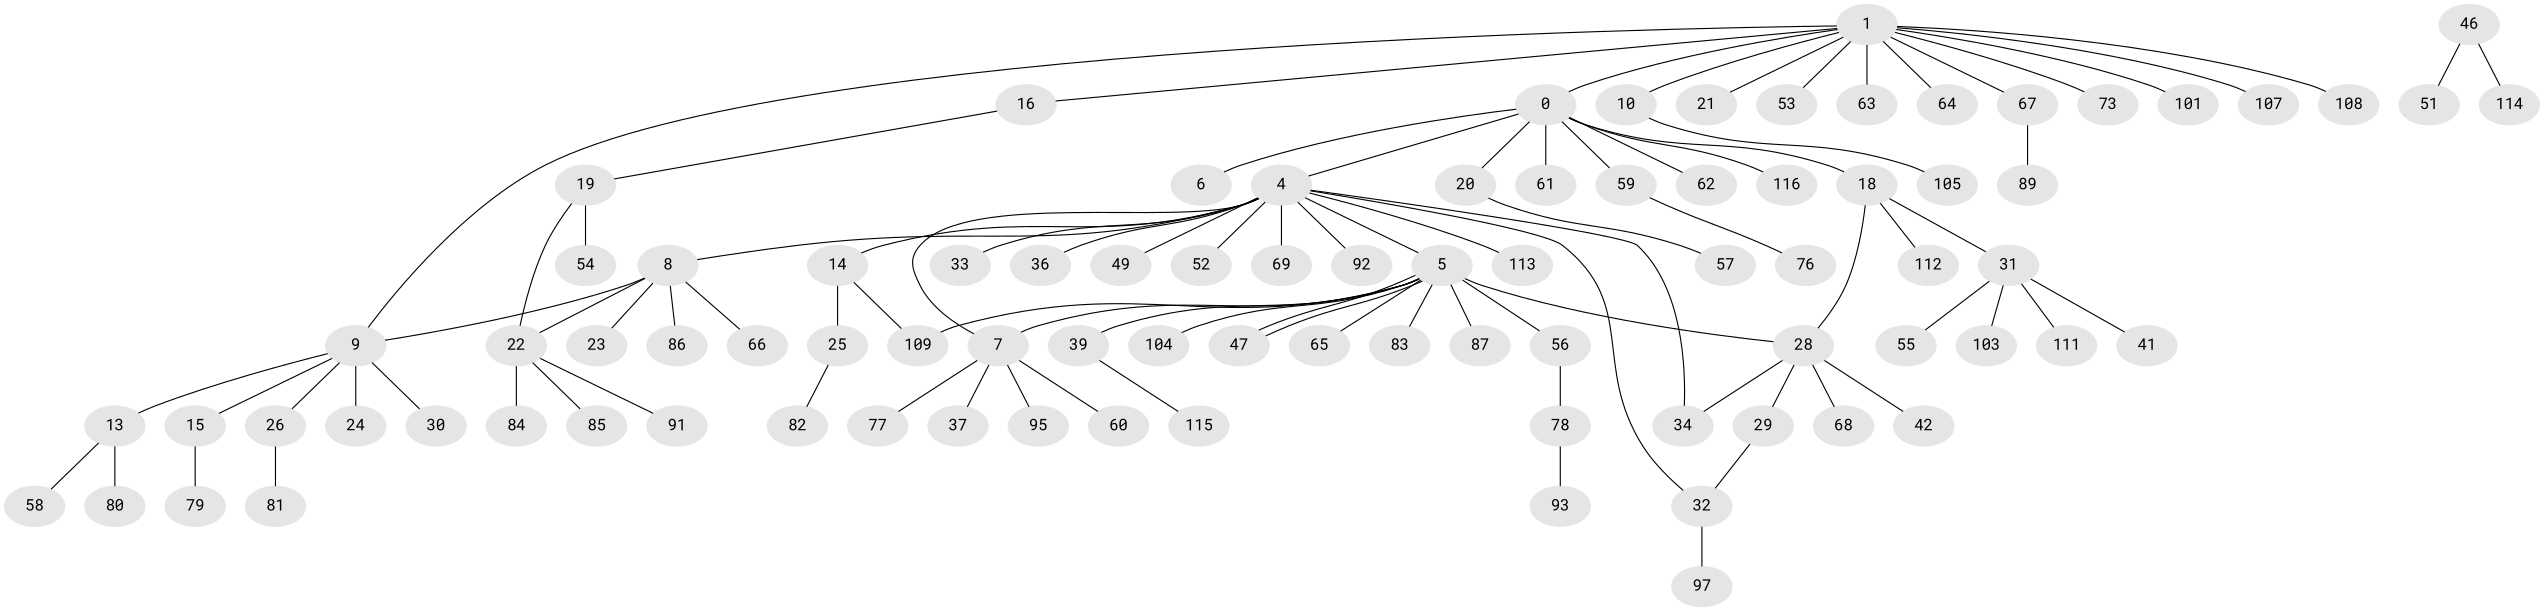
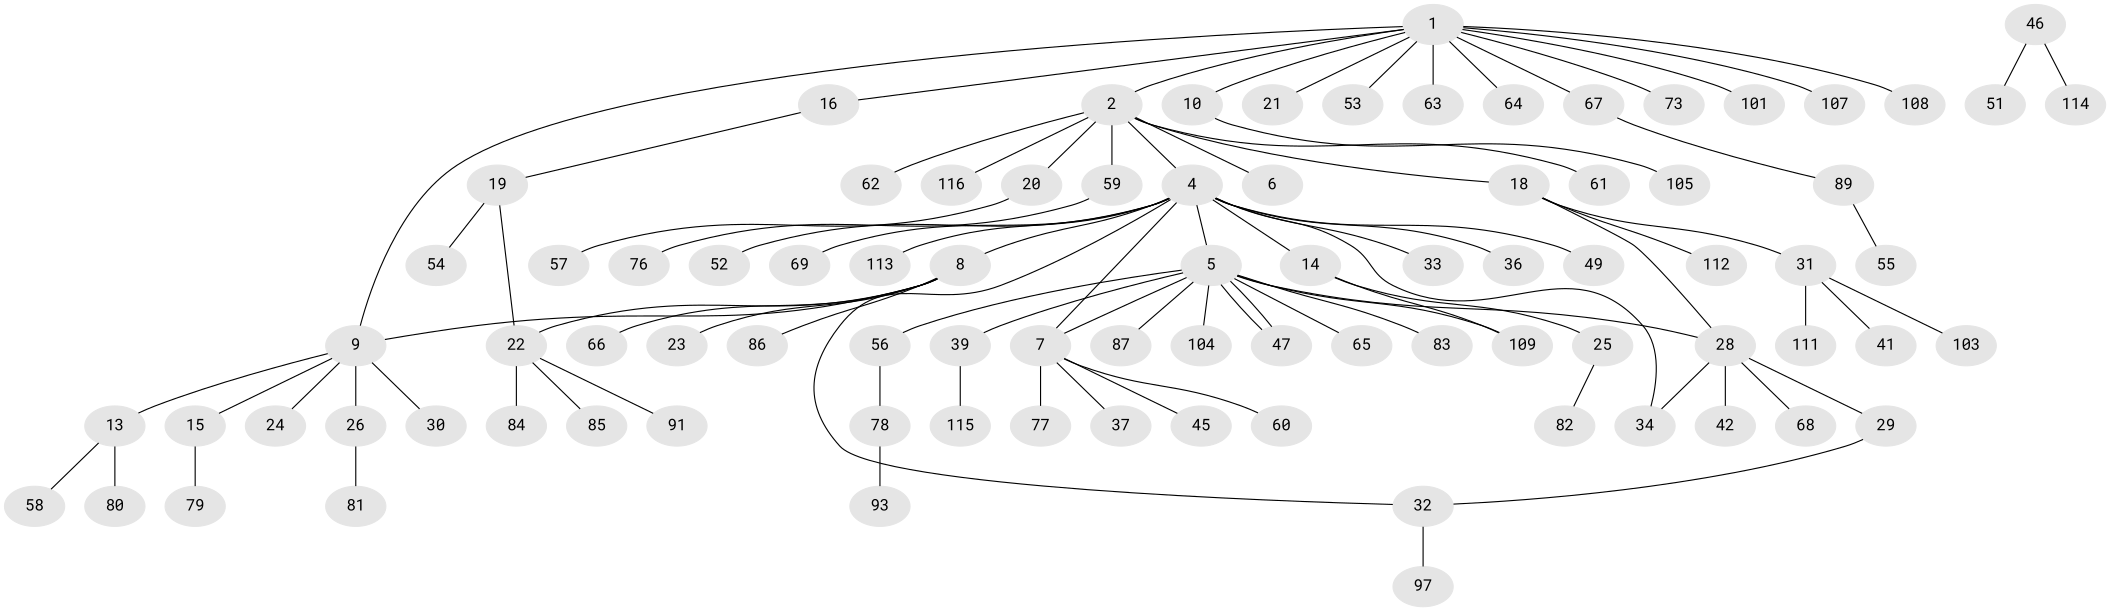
  graph {
    fontname="Roboto Mono"
    node [color=gray90 fontname="Roboto Mono" style=filled]
    edge [fontname="Roboto Mono"]
    1 [super="+12"]
-   2 [super="+3" label=0]
+   2 [super="+3"]
    9 [super="+11"]
    10 [super="+99"]
    16
    21
    53
    63
    64
    67 [super="+70"]
    73
    101 [super="+102"]
    107
    108
    4 [super="+90"]
    6
    18
    20 [super="+98"]
    59
    61
    62
    116
    13 [super="+27"]
    15 [super="+44"]
    24
    26 [super="+40"]
    30 [super="+75"]
    105
    19 [super="+72"]
    89
    5 [super="+17"]
    7 [super="+114"]
    8 [super="+50"]
    14 [super="+74"]
    32 [super="+88"]
    33
    34
    36
    49
    52
    69
-   92
    113
    28 [super="+38"]
    31 [super="+35"]
    112
    57 [super="+100"]
    76
    39 [super="+95"]
    47
    56 [super="+71"]
    65
    83
    87
    104
    109
    37
-   45 [super="+48" label=95]
+   45 [super="+48"]
    60
    77
    22 [super="+96"]
    23
    66
    86
    25 [super="+43"]
    97
    29
    42
    68
    115
    78
    84
    85
    91
    58
    80
    79
    81
    82
    54
    41
    55
    103
    111
    46 [super="+94"]
    51
    n87 [label=114]
    93 [super="+106"]
    1 -- 2
    1 -- 9
    1 -- 10
    1 -- 16
    1 -- 21
    1 -- 53
    1 -- 63
    1 -- 64
    1 -- 67
    1 -- 73
    1 -- 101
    1 -- 107
    1 -- 108
    2 -- 4
    2 -- 6
    2 -- 18
    2 -- 20
    2 -- 59
    2 -- 61
    2 -- 62
    2 -- 116
    9 -- 13
    9 -- 15
    9 -- 24
    9 -- 26
    9 -- 30
    10 -- 105
    16 -- 19
    67 -- 89
    4 -- 5
    4 -- 7
    4 -- 8
    4 -- 14
    4 -- 32
    4 -- 33
    4 -- 34
    4 -- 36
    4 -- 49
    4 -- 52
    4 -- 69
-   4 -- 92
    4 -- 113
    18 -- 28
    18 -- 31
    18 -- 112
    20 -- 57
    59 -- 76
    13 -- 58
    13 -- 80
    15 -- 79
    26 -- 81
    19 -- 22
    19 -- 54
    5 -- 7
    5 -- 28
    5 -- 39
    5 -- 47
    5 -- 47
    5 -- 56
    5 -- 65
    5 -- 83
    5 -- 87
    5 -- 104
    5 -- 109
    7 -- 37
    7 -- 45
    7 -- 60
    7 -- 77
    8 -- 9
    8 -- 22
    8 -- 23
    8 -- 66
    8 -- 86
    14 -- 109
    14 -- 25
    32 -- 97
    28 -- 34
    28 -- 29
    28 -- 42
    28 -- 68
    31 -- 41
-   31 -- 55
+   89 -- 55
    31 -- 103
    31 -- 111
    39 -- 115
    56 -- 78
    22 -- 84
    22 -- 85
    22 -- 91
    25 -- 82
    29 -- 32
    78 -- 93
    46 -- 51
    46 -- n87
  }
